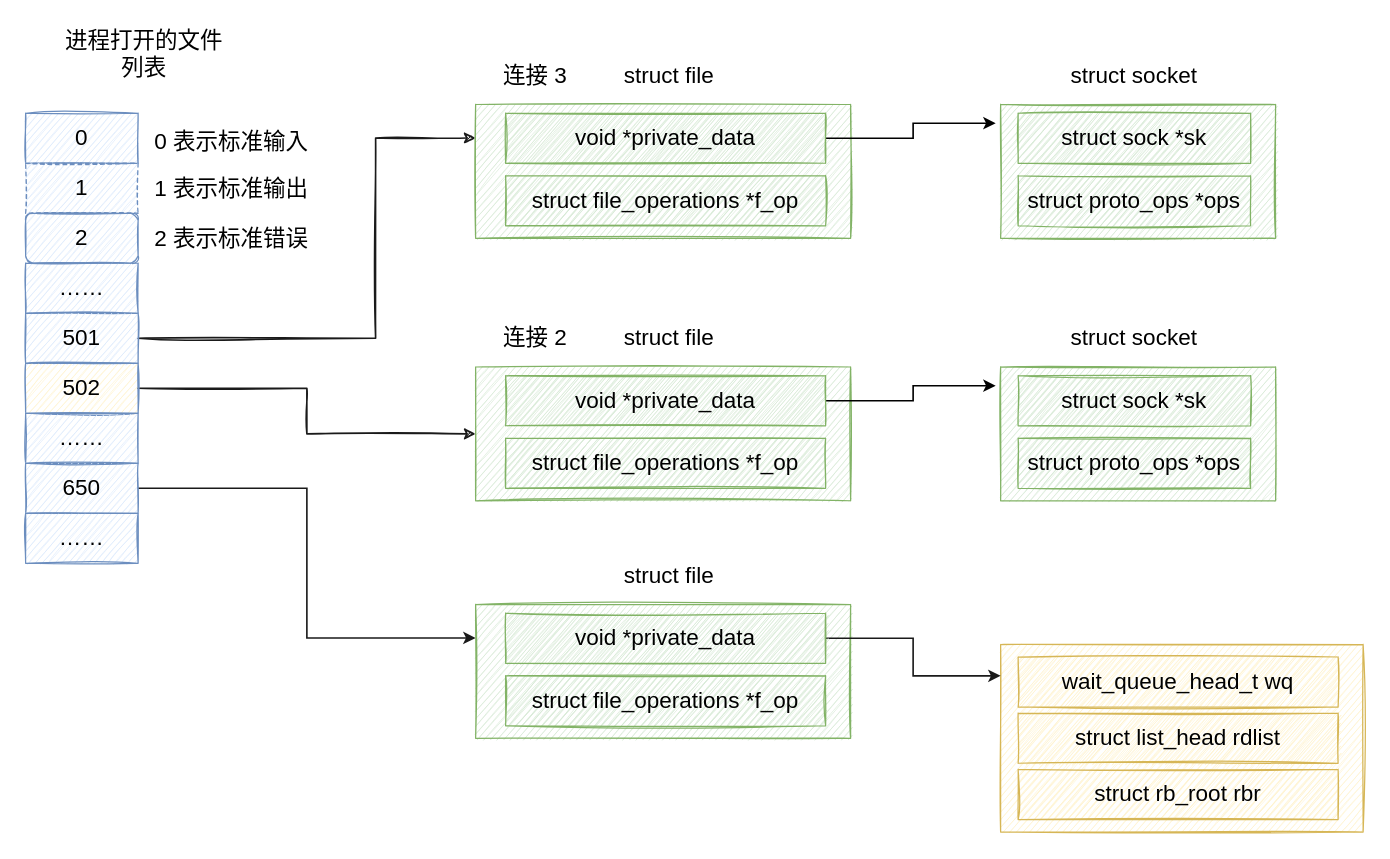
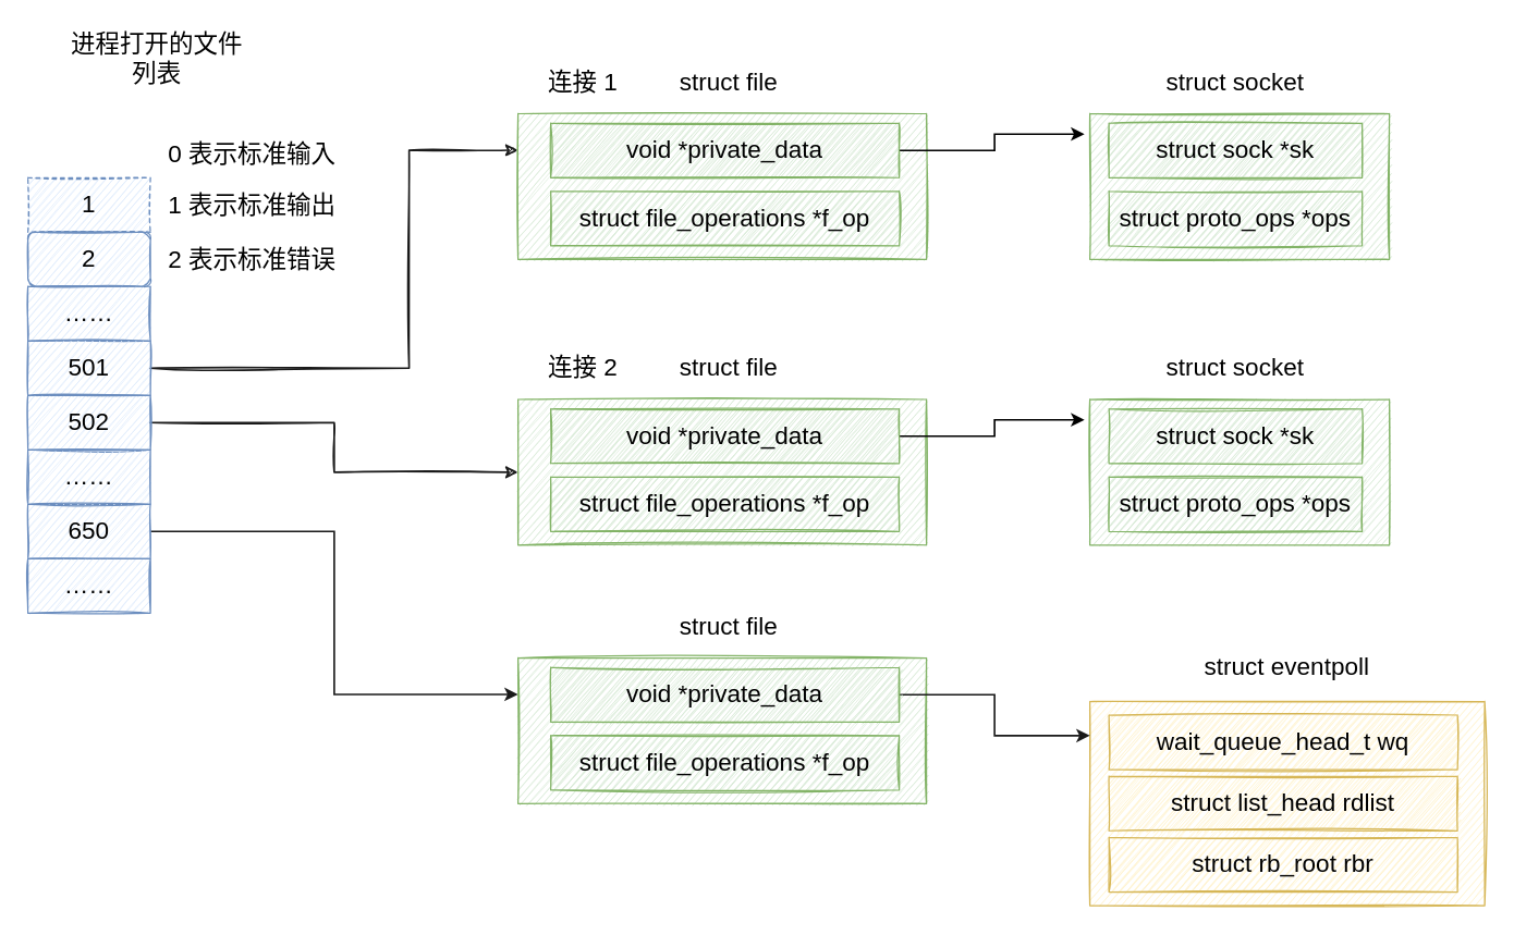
  <mxCell id="0" />
  <mxCell id="1" parent="0" />
- <mxCell id="2" value="0" style="rounded=0;whiteSpace=wrap;html=1;fontSize=18;fillColor=#dae8fc;strokeColor=#6c8ebf;sketch=1;" parent="1" vertex="1"><mxGeometry x="20" y="90" width="90" height="40" as="geometry" /></mxCell>
  <mxCell id="3" value="1" style="rounded=0;whiteSpace=wrap;html=1;fontSize=18;fillColor=#dae8fc;strokeColor=#6c8ebf;sketch=1;dashed=1;" vertex="1" parent="1"><mxGeometry x="20" y="130" width="90" height="40" as="geometry" /></mxCell>
  <mxCell id="4" value="2" style="whiteSpace=wrap;html=1;fontSize=18;fillColor=#dae8fc;strokeColor=#6c8ebf;sketch=1;rounded=1;" vertex="1" parent="1"><mxGeometry x="20" y="170" width="90" height="40" as="geometry" /></mxCell>
  <mxCell id="5" value="……" style="rounded=0;whiteSpace=wrap;html=1;fontSize=18;fillColor=#dae8fc;strokeColor=#6c8ebf;sketch=1;" vertex="1" parent="1"><mxGeometry x="20" y="210" width="90" height="40" as="geometry" /></mxCell>
  <mxCell id="6" style="edgeStyle=orthogonalEdgeStyle;rounded=0;sketch=1;orthogonalLoop=1;jettySize=auto;html=1;exitX=1;exitY=0.5;exitDx=0;exitDy=0;entryX=0;entryY=0.25;entryDx=0;entryDy=0;fontSize=18;strokeColor=#1A1A1A;strokeWidth=1.3;" edge="1" parent="1" source="7" target="14"><mxGeometry relative="1" as="geometry"><Array as="points"><mxPoint x="300" y="270" /><mxPoint x="300" y="110" /></Array></mxGeometry></mxCell>
  <mxCell id="7" value="501" style="rounded=0;whiteSpace=wrap;html=1;fontSize=18;fillColor=#dae8fc;strokeColor=#6c8ebf;sketch=1;" vertex="1" parent="1"><mxGeometry x="20" y="250" width="90" height="40" as="geometry" /></mxCell>
  <mxCell id="8" style="edgeStyle=orthogonalEdgeStyle;rounded=0;sketch=1;orthogonalLoop=1;jettySize=auto;html=1;exitX=1;exitY=0.5;exitDx=0;exitDy=0;fontSize=18;strokeColor=#1A1A1A;strokeWidth=1.3;" edge="1" parent="1" source="9" target="23"><mxGeometry relative="1" as="geometry" /></mxCell>
- <mxCell id="9" value="502" style="rounded=0;whiteSpace=wrap;html=1;fontSize=18;fillColor=#fff2cc;strokeColor=#6c8ebf;sketch=1;" vertex="1" parent="1"><mxGeometry x="20" y="290" width="90" height="40" as="geometry" /></mxCell>
+ <mxCell id="9" value="502" style="rounded=0;whiteSpace=wrap;html=1;fontSize=18;fillColor=#dae8fc;strokeColor=#6c8ebf;sketch=1;" vertex="1" parent="1"><mxGeometry x="20" y="290" width="90" height="40" as="geometry" /></mxCell>
  <mxCell id="10" value="……" style="rounded=0;whiteSpace=wrap;html=1;fontSize=18;fillColor=#dae8fc;strokeColor=#6c8ebf;sketch=1;" vertex="1" parent="1"><mxGeometry x="20" y="330" width="90" height="40" as="geometry" /></mxCell>
  <mxCell id="11" value="0 表示标准输入" style="text;html=1;strokeColor=none;fillColor=none;align=center;verticalAlign=middle;whiteSpace=wrap;rounded=0;fontSize=18;" vertex="1" parent="1"><mxGeometry x="120" y="95" width="130" height="35" as="geometry" /></mxCell>
  <mxCell id="12" value="1 表示标准输出" style="text;html=1;strokeColor=none;fillColor=none;align=center;verticalAlign=middle;whiteSpace=wrap;rounded=0;fontSize=18;" vertex="1" parent="1"><mxGeometry x="120" y="132.5" width="130" height="37.5" as="geometry" /></mxCell>
  <mxCell id="13" value="2 表示标准错误" style="text;html=1;strokeColor=none;fillColor=none;align=center;verticalAlign=middle;whiteSpace=wrap;rounded=0;fontSize=18;" vertex="1" parent="1"><mxGeometry x="120" y="172.5" width="130" height="37.5" as="geometry" /></mxCell>
  <mxCell id="14" value="" style="rounded=0;whiteSpace=wrap;html=1;sketch=1;fontSize=18;fillColor=#d5e8d4;strokeColor=#82b366;" vertex="1" parent="1"><mxGeometry x="380" y="83" width="300" height="107" as="geometry" /></mxCell>
  <mxCell id="15" style="edgeStyle=orthogonalEdgeStyle;rounded=0;orthogonalLoop=1;jettySize=auto;html=1;exitX=1;exitY=0.5;exitDx=0;exitDy=0;entryX=-0.018;entryY=0.14;entryDx=0;entryDy=0;entryPerimeter=0;fontSize=18;strokeWidth=1.3;" edge="1" parent="1" source="16" target="19"><mxGeometry relative="1" as="geometry" /></mxCell>
  <mxCell id="16" value="void *private_data" style="rounded=0;whiteSpace=wrap;html=1;sketch=1;fontSize=18;fillColor=#d5e8d4;strokeColor=#82b366;" vertex="1" parent="1"><mxGeometry x="404" y="90" width="256" height="40" as="geometry" /></mxCell>
  <mxCell id="17" value="struct file_operations *f_op" style="rounded=0;whiteSpace=wrap;html=1;sketch=1;fontSize=18;fillColor=#d5e8d4;strokeColor=#82b366;" vertex="1" parent="1"><mxGeometry x="404" y="140" width="256" height="40" as="geometry" /></mxCell>
  <mxCell id="18" value="struct file" style="text;html=1;strokeColor=none;fillColor=none;align=center;verticalAlign=middle;whiteSpace=wrap;rounded=0;sketch=1;fontSize=18;" vertex="1" parent="1"><mxGeometry x="450" y="40" width="170" height="40" as="geometry" /></mxCell>
  <mxCell id="19" value="" style="rounded=0;whiteSpace=wrap;html=1;sketch=1;fontSize=18;fillColor=#d5e8d4;strokeColor=#82b366;" vertex="1" parent="1"><mxGeometry x="800" y="83" width="220" height="107" as="geometry" /></mxCell>
  <mxCell id="20" value="struct sock *sk" style="rounded=0;whiteSpace=wrap;html=1;sketch=1;fontSize=18;fillColor=#d5e8d4;strokeColor=#82b366;" vertex="1" parent="1"><mxGeometry x="814" y="90" width="186" height="40" as="geometry" /></mxCell>
  <mxCell id="21" value="struct proto_ops *ops" style="rounded=0;whiteSpace=wrap;html=1;sketch=1;fontSize=18;fillColor=#d5e8d4;strokeColor=#82b366;" vertex="1" parent="1"><mxGeometry x="814" y="140" width="186" height="40" as="geometry" /></mxCell>
  <mxCell id="22" value="struct socket" style="text;html=1;strokeColor=none;fillColor=none;align=center;verticalAlign=middle;whiteSpace=wrap;rounded=0;sketch=1;fontSize=18;" vertex="1" parent="1"><mxGeometry x="822" y="40" width="170" height="40" as="geometry" /></mxCell>
  <mxCell id="23" value="" style="rounded=0;whiteSpace=wrap;html=1;sketch=1;fontSize=18;fillColor=#d5e8d4;strokeColor=#82b366;" vertex="1" parent="1"><mxGeometry x="380" y="293" width="300" height="107" as="geometry" /></mxCell>
  <mxCell id="24" style="edgeStyle=orthogonalEdgeStyle;rounded=0;orthogonalLoop=1;jettySize=auto;html=1;exitX=1;exitY=0.5;exitDx=0;exitDy=0;entryX=-0.018;entryY=0.14;entryDx=0;entryDy=0;entryPerimeter=0;fontSize=18;strokeWidth=1.3;" edge="1" parent="1" source="25" target="28"><mxGeometry relative="1" as="geometry" /></mxCell>
  <mxCell id="25" value="void *private_data" style="rounded=0;whiteSpace=wrap;html=1;sketch=1;fontSize=18;fillColor=#d5e8d4;strokeColor=#82b366;" vertex="1" parent="1"><mxGeometry x="404" y="300" width="256" height="40" as="geometry" /></mxCell>
  <mxCell id="26" value="struct file_operations *f_op" style="rounded=0;whiteSpace=wrap;html=1;sketch=1;fontSize=18;fillColor=#d5e8d4;strokeColor=#82b366;" vertex="1" parent="1"><mxGeometry x="404" y="350" width="256" height="40" as="geometry" /></mxCell>
  <mxCell id="27" value="struct file" style="text;html=1;strokeColor=none;fillColor=none;align=center;verticalAlign=middle;whiteSpace=wrap;rounded=0;sketch=1;fontSize=18;" vertex="1" parent="1"><mxGeometry x="450" y="250" width="170" height="40" as="geometry" /></mxCell>
  <mxCell id="28" value="" style="rounded=0;whiteSpace=wrap;html=1;sketch=1;fontSize=18;fillColor=#d5e8d4;strokeColor=#82b366;" vertex="1" parent="1"><mxGeometry x="800" y="293" width="220" height="107" as="geometry" /></mxCell>
  <mxCell id="29" value="struct sock *sk" style="rounded=0;whiteSpace=wrap;html=1;sketch=1;fontSize=18;fillColor=#d5e8d4;strokeColor=#82b366;" vertex="1" parent="1"><mxGeometry x="814" y="300" width="186" height="40" as="geometry" /></mxCell>
  <mxCell id="30" value="struct proto_ops *ops" style="rounded=0;whiteSpace=wrap;html=1;sketch=1;fontSize=18;fillColor=#d5e8d4;strokeColor=#82b366;" vertex="1" parent="1"><mxGeometry x="814" y="350" width="186" height="40" as="geometry" /></mxCell>
  <mxCell id="31" value="struct socket" style="text;html=1;strokeColor=none;fillColor=none;align=center;verticalAlign=middle;whiteSpace=wrap;rounded=0;sketch=1;fontSize=18;" vertex="1" parent="1"><mxGeometry x="822" y="250" width="170" height="40" as="geometry" /></mxCell>
- <mxCell id="32" value="连接 3" style="text;html=1;strokeColor=none;fillColor=none;align=center;verticalAlign=middle;whiteSpace=wrap;rounded=0;sketch=1;fontSize=18;" vertex="1" parent="1"><mxGeometry x="380" y="45" width="96" height="30" as="geometry" /></mxCell>
+ <mxCell id="32" value="连接 1" style="text;html=1;strokeColor=none;fillColor=none;align=center;verticalAlign=middle;whiteSpace=wrap;rounded=0;sketch=1;fontSize=18;" vertex="1" parent="1"><mxGeometry x="380" y="45" width="96" height="30" as="geometry" /></mxCell>
  <mxCell id="33" value="连接 2" style="text;html=1;strokeColor=none;fillColor=none;align=center;verticalAlign=middle;whiteSpace=wrap;rounded=0;sketch=1;fontSize=18;" vertex="1" parent="1"><mxGeometry x="380" y="255" width="96" height="30" as="geometry" /></mxCell>
  <mxCell id="34" value="进程打开的文件列表" style="text;html=1;strokeColor=none;fillColor=none;align=center;verticalAlign=middle;whiteSpace=wrap;rounded=0;sketch=1;fontSize=18;" vertex="1" parent="1"><mxGeometry x="45" y="20" width="140" height="45" as="geometry" /></mxCell>
  <mxCell id="35" style="edgeStyle=orthogonalEdgeStyle;rounded=0;sketch=0;orthogonalLoop=1;jettySize=auto;html=1;exitX=1;exitY=0.5;exitDx=0;exitDy=0;entryX=0;entryY=0.25;entryDx=0;entryDy=0;fontSize=18;strokeColor=#1A1A1A;strokeWidth=1.3;" edge="1" parent="1" source="36" target="43"><mxGeometry relative="1" as="geometry" /></mxCell>
  <mxCell id="36" value="650" style="rounded=0;whiteSpace=wrap;html=1;fontSize=18;fillColor=#dae8fc;strokeColor=#6c8ebf;sketch=1;" vertex="1" parent="1"><mxGeometry x="20" y="370" width="90" height="40" as="geometry" /></mxCell>
  <mxCell id="37" value="……" style="rounded=0;whiteSpace=wrap;html=1;fontSize=18;fillColor=#dae8fc;strokeColor=#6c8ebf;sketch=1;" vertex="1" parent="1"><mxGeometry x="20" y="410" width="90" height="40" as="geometry" /></mxCell>
  <mxCell id="38" value="" style="rounded=0;whiteSpace=wrap;html=1;sketch=1;fontSize=18;fillColor=#fff2cc;strokeColor=#d6b656;" vertex="1" parent="1"><mxGeometry x="800" y="515" width="290" height="150" as="geometry" /></mxCell>
  <mxCell id="39" value="wait_queue_head_t wq" style="rounded=0;whiteSpace=wrap;html=1;sketch=1;fontSize=18;fillColor=#fff2cc;strokeColor=#d6b656;" vertex="1" parent="1"><mxGeometry x="814" y="525" width="256" height="40" as="geometry" /></mxCell>
  <mxCell id="40" value="struct list_head rdlist" style="rounded=0;whiteSpace=wrap;html=1;sketch=1;fontSize=18;fillColor=#fff2cc;strokeColor=#d6b656;" vertex="1" parent="1"><mxGeometry x="814" y="570" width="256" height="40" as="geometry" /></mxCell>
+ <mxCell id="41" value="struct eventpoll" style="text;html=1;strokeColor=none;fillColor=none;align=center;verticalAlign=middle;whiteSpace=wrap;rounded=0;sketch=1;fontSize=18;" vertex="1" parent="1"><mxGeometry x="860" y="470" width="170" height="40" as="geometry" /></mxCell>
  <mxCell id="42" value="struct rb_root rbr" style="rounded=0;whiteSpace=wrap;html=1;sketch=1;fontSize=18;fillColor=#fff2cc;strokeColor=#d6b656;" vertex="1" parent="1"><mxGeometry x="814" y="615" width="256" height="40" as="geometry" /></mxCell>
  <mxCell id="43" value="" style="rounded=0;whiteSpace=wrap;html=1;sketch=1;fontSize=18;fillColor=#d5e8d4;strokeColor=#82b366;" vertex="1" parent="1"><mxGeometry x="380" y="483" width="300" height="107" as="geometry" /></mxCell>
  <mxCell id="44" style="edgeStyle=orthogonalEdgeStyle;rounded=0;sketch=0;orthogonalLoop=1;jettySize=auto;html=1;exitX=1;exitY=0.5;exitDx=0;exitDy=0;entryX=0;entryY=0.167;entryDx=0;entryDy=0;entryPerimeter=0;fontSize=18;strokeColor=#1A1A1A;strokeWidth=1.3;" edge="1" parent="1" source="45" target="38"><mxGeometry relative="1" as="geometry" /></mxCell>
  <mxCell id="45" value="void *private_data" style="rounded=0;whiteSpace=wrap;html=1;sketch=1;fontSize=18;fillColor=#d5e8d4;strokeColor=#82b366;" vertex="1" parent="1"><mxGeometry x="404" y="490" width="256" height="40" as="geometry" /></mxCell>
  <mxCell id="46" value="struct file_operations *f_op" style="rounded=0;whiteSpace=wrap;html=1;sketch=1;fontSize=18;fillColor=#d5e8d4;strokeColor=#82b366;" vertex="1" parent="1"><mxGeometry x="404" y="540" width="256" height="40" as="geometry" /></mxCell>
  <mxCell id="47" value="struct file" style="text;html=1;strokeColor=none;fillColor=none;align=center;verticalAlign=middle;whiteSpace=wrap;rounded=0;sketch=1;fontSize=18;" vertex="1" parent="1"><mxGeometry x="450" y="440" width="170" height="40" as="geometry" /></mxCell>
